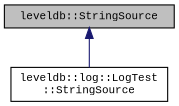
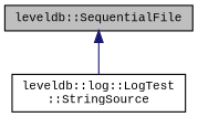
  digraph {
    fontname="Liberation Mono"
    node [color=black fontname="Liberation Mono" fontsize=10 shape=record style=filled]
-   n1 [fillcolor=grey75 fontcolor=black height=0.2 label="leveldb::StringSource" width=0.4]
+   n1 [fillcolor=grey75 fontcolor=black height=0.2 label="leveldb::SequentialFile" width=0.4]
    n2 [fillcolor=white height=0.2 label="leveldb::log::LogTest\l::StringSource" width=0.4]
    n1 -> n2 [color=midnightblue dir=back fontname="Liberation Mono" fontsize=10 labelfontname=Helvetica labelfontsize=10 style=solid]
  }
